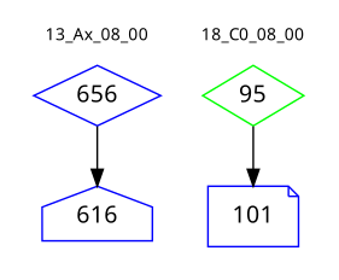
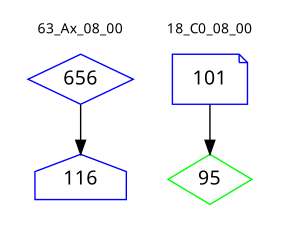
  digraph {
    fontname="Noto Sans"
    node [color=blue fontname="Noto Sans" shape=diamond]
    edge [color=black fontname="Noto Sans"]
    n1 [label=656]
-   n2 [label=616 shape=house]
+   n2 [label=116 shape=house]
    n3 [label=101 shape=note]
    n4 [color=green label=95]
    subgraph cluster_1 {
      color=white
      fontsize=10
-     label="13_Ax_08_00"
+     label="63_Ax_08_00"
      n1
      n2
    }
    subgraph cluster_2 {
      color=white
      fontsize=10
      label="18_C0_08_00"
      n3
      n4
    }
    n1 -> n2
-   n4 -> n3
+   n3 -> n4
  }
